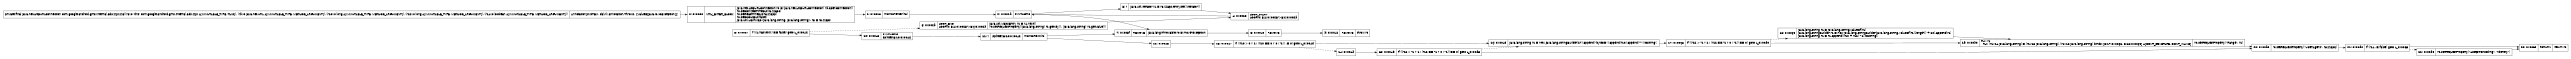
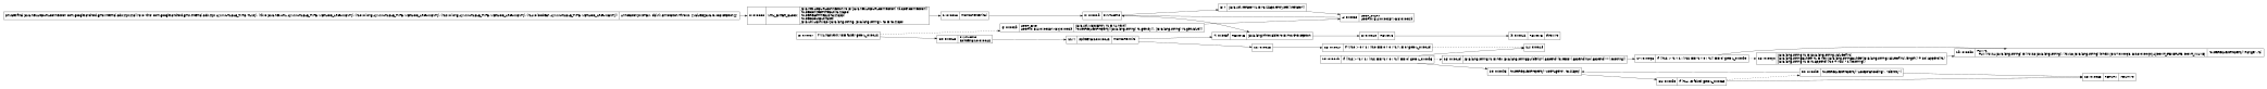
  digraph {
    fontname="DejaVu Sans"
    rankdir=LR
    node [fontname="DejaVu Sans" shape=record]
    edge [fontname="DejaVu Sans"]
    n1 [label="{0\:\ 0x0000|MTH_ENTER_BLOCK\l|java.net.HttpURLConnection r0 = (java.net.HttpURLConnection) r9.openConnection()\lr0.setConnectTimeout(r8.zzapo)\lr0.setReadTimeout(r8.zzapp)\lr0.setDoOutput(false)\ljava.util.HashMap\<java.lang.String, java.lang.String\> r3 = r8.zzaps\l}"]
    n2 [label="{1\:\ 0x0018|monitor\-enter(r3)\l}"]
    n3 [label="{2\:\ 0x0019|SYNTHETIC\l}"]
    n4 [label="{3\:\ ?|java.util.Iterator r4 = r8.zzaps.entrySet().iterator()\l}"]
    n5 [label="{7\:\ 0x003f|REMOVE\l|java.lang.Throwable r0 = move\-exception\l}"]
    n6 [label="{4\:\ 0x0023|LOOP_START\lLOOP:0: B:4:0x0023\-\>B:6:0x0029\l}"]
    n7 [label="{8\:\ 0x0040|REMOVE\l}"]
    n8 [label="{5\:\ 0x0027|if (r4.hasNext() == false) goto L_0x0042\l}"]
    n9 [label="{6\:\ 0x0029|LOOP_END\lLOOP:0: B:4:0x0023\-\>B:6:0x0029\l|java.util.Map$Entry r1 = r4.next()\lr0.setRequestProperty((java.lang.String) r1.getKey(), (java.lang.String) r1.getValue())\l}"]
    n10 [label="{10\:\ 0x0042|SYNTHETIC\lSplitter:B:10:0x0042\l}"]
    n11 [label="{11\:\ ?|Splitter:B:10:0x0042\l|monitor\-exit(r3)\l}"]
    n12 [label="{9\:\ 0x0041|REMOVE\l|throw r0\l}"]
    n13 [label="{12\:\ 0x0043}"]
    n14 [label="{13\:\ 0x0047|if ((r10 \> 0 ? 1 : (r10 == 0 ? 0 : \-1)) != 0) goto L_0x004d\l}"]
    n15 [label="{14\:\ 0x0049}"]
    n16 [label="{16\:\ 0x004d|java.lang.String r1 = new java.lang.StringBuilder(27).append(\"bytes=\").append(r10).append(\"\-\").toString()\l}"]
    n17 [label="{15\:\ 0x004b|if ((r12 \> \-1 ? 1 : (r12 == \-1 ? 0 : \-1)) == 0) goto L_0x0095\l}"]
    n18 [label="{17\:\ 0x006a|if ((r12 \> \-1 ? 1 : (r12 == \-1 ? 0 : \-1)) == 0) goto L_0x0090\l}"]
    n19 [label="{20\:\ 0x0095|r0.setRequestProperty(\"User\-Agent\", r8.zzapq)\l}"]
    n20 [label="{21\:\ 0x009c|if (r14 != false) goto L_0x00a5\l}"]
    n21 [label="{18\:\ 0x006c|java.lang.String r1 = java.lang.String.valueOf(r1)\ljava.lang.StringBuilder r1 = new java.lang.StringBuilder(java.lang.String.valueOf(r1).length() + 20).append(r1)\ljava.lang.String r1 = r1.append((r10 + r12) \- 1).toString()\l}"]
    n22 [label="{19\:\ 0x0090|PHI: r1 \l  PHI: (r1v14 java.lang.String) = (r1v13 java.lang.String), (r1v18 java.lang.String) binds: [B:17:0x006a, B:18:0x006c] A[DONT_GENERATE, DONT_INLINE]\l|r0.setRequestProperty(\"Range\", r1)\l}"]
    n23 [label="{22\:\ 0x009e|r0.setRequestProperty(\"Accept\-Encoding\", \"identity\")\l}"]
    n24 [label="{23\:\ 0x00a5|RETURN\l|return r0\l}"]
    n25 [label="{private final java.net.HttpURLConnection com.google.android.gms.internal.ads.zzjs.zza((r8v0 'this' com.google.android.gms.internal.ads.zzjs A[IMMUTABLE_TYPE, THIS]), (r9v0 java.net.URL A[IMMUTABLE_TYPE, METHOD_ARGUMENT]), (r10v0 long A[IMMUTABLE_TYPE, METHOD_ARGUMENT]), (r12v0 long A[IMMUTABLE_TYPE, METHOD_ARGUMENT]), (r14v0 boolean A[IMMUTABLE_TYPE, METHOD_ARGUMENT]))  | Annotation[SYSTEM, dalvik.annotation.Throws, \{value=[java.io.IOException]\}]\l}"]
    n1 -> n2
    n2 -> n3
    n3 -> n4
    n3 -> n5
    n4 -> n6
    n5 -> n7
    n6 -> n3
    n7 -> n12
    n8 -> n9 [style=dashed]
    n8 -> n10
    n9 -> n6
    n10 -> n11
    n11 -> n5
    n11 -> n13
    n13 -> n14
    n14 -> n15 [style=dashed]
-   n14 -> n16
-   n15 -> n17
+   n17 -> n15
    n16 -> n18
    n17 -> n16 [style=dashed]
    n17 -> n19
    n18 -> n21 [style=dashed]
    n18 -> n22
    n19 -> n20
    n20 -> n23 [style=dashed]
    n20 -> n24
    n21 -> n22
-   n22 -> n19
+   n23 -> n19
    n23 -> n24
    n25 -> n1
  }
